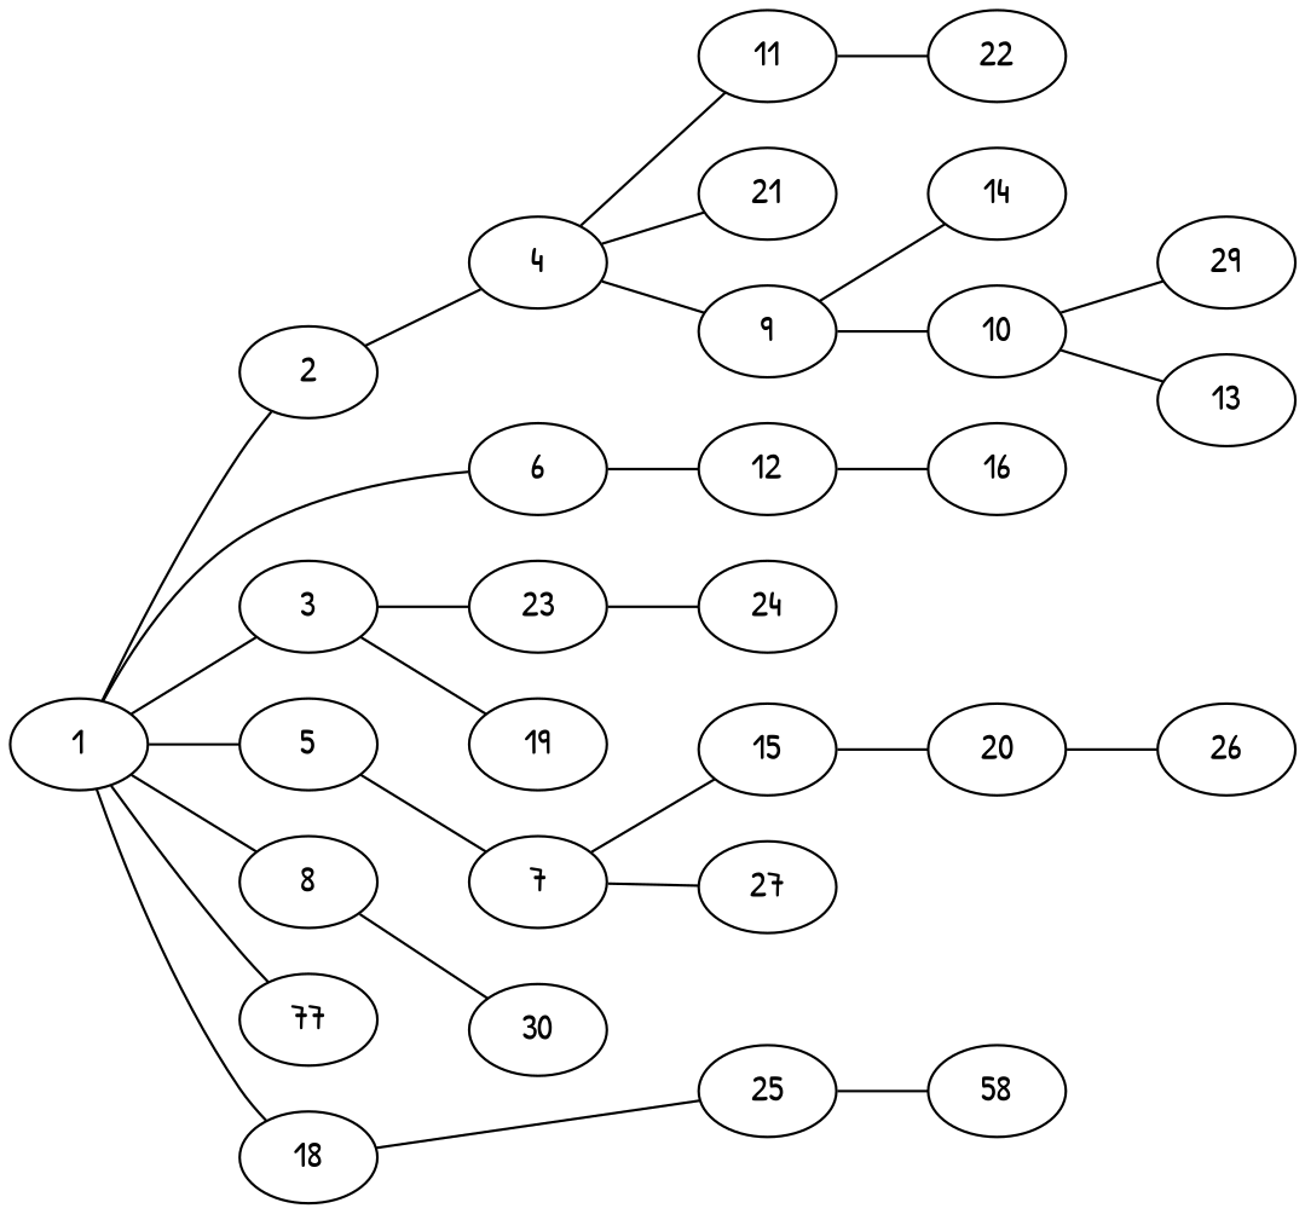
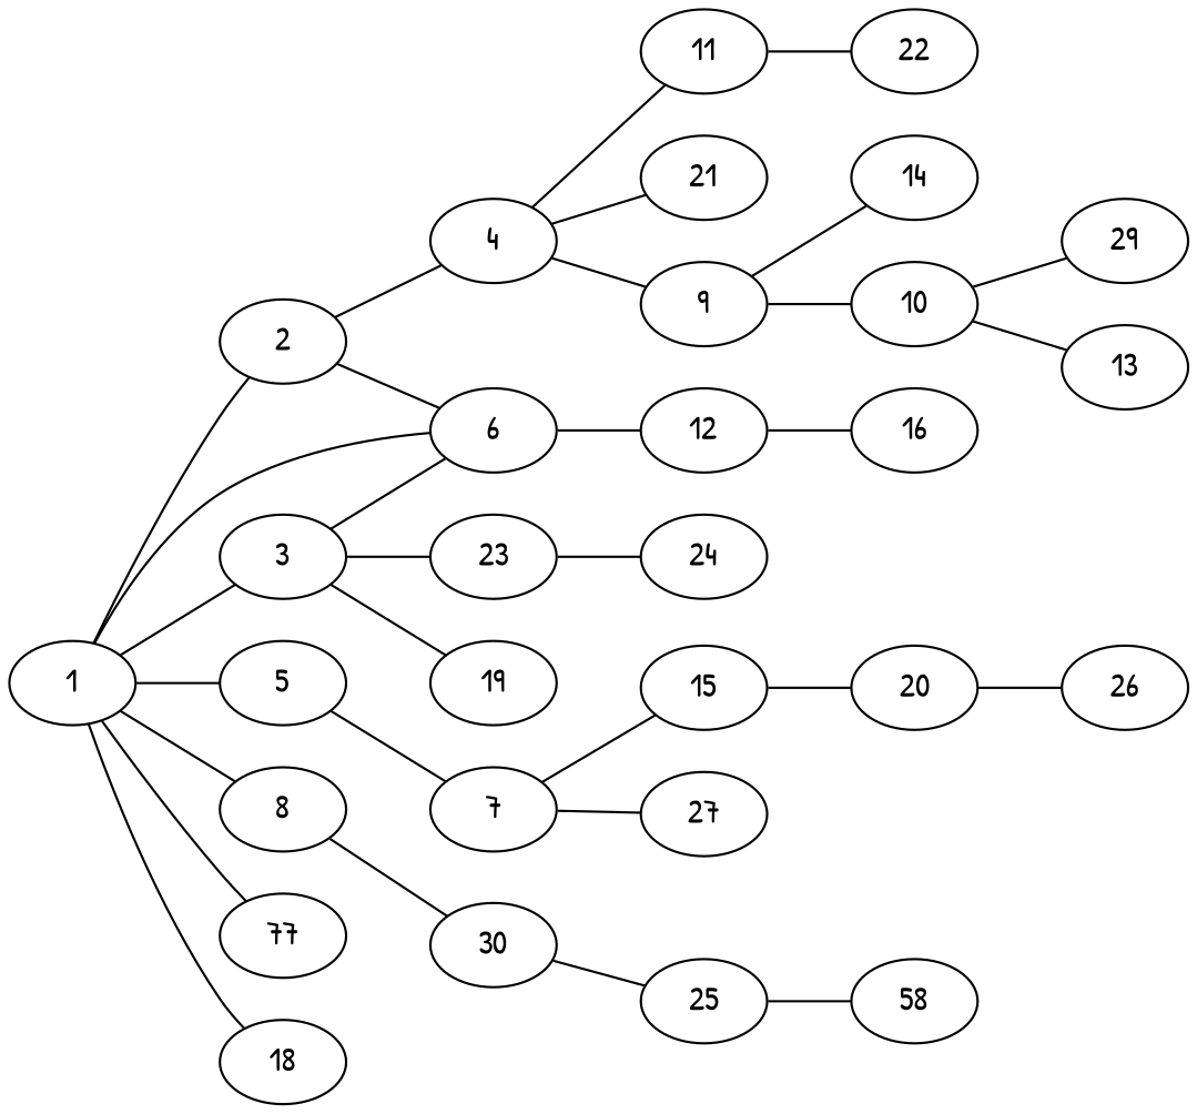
  graph {
    fontname="Patrick Hand"
    rankdir=LR
    node [fontname="Patrick Hand"]
    edge [fontname="Patrick Hand"]
    1
    2
    3
    5
    6
    8
    n7 [label=77]
    18
    4
    19
    23
    7
    12
    30
    25
    9
    11
    21
    15
    27
    24
    16
    n23 [label=58]
    10
    14
    22
    13
    29
    20
    26
    1 -- 2
    1 -- 3
    1 -- 5
    1 -- 6
    1 -- 8
    1 -- n7
    1 -- 18
+   2 -- 6
    2 -- 4
+   3 -- 6
    3 -- 19
    3 -- 23
    5 -- 7
    6 -- 12
    8 -- 30
-   18 -- 25
+   30 -- 25
    4 -- 9
    4 -- 11
    4 -- 21
    23 -- 24
    7 -- 15
    7 -- 27
    12 -- 16
    25 -- n23
    9 -- 10
    9 -- 14
    11 -- 22
    15 -- 20
    10 -- 13
    10 -- 29
    20 -- 26
  }
